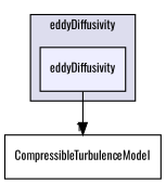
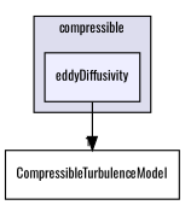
  digraph {
    compound=true
    fontname=Oswald
    node [fontname=Oswald fontsize=10 shape=box]
    n1 [fillcolor="#eeeeff" label=eddyDiffusivity pencolor=black style=filled]
    n2 [label=CompressibleTurbulenceModel]
    subgraph cluster_1 {
      bgcolor="#ddddee"
      fontsize=10
-     label=eddyDiffusivity
+     label=compressible
      pencolor=black
      n1
    }
    n1 -> n2 [headlabel=1 labeldistance=1.5 labelfontname=FreeSans labelfontsize=10 fontname=Oswald]
  }
